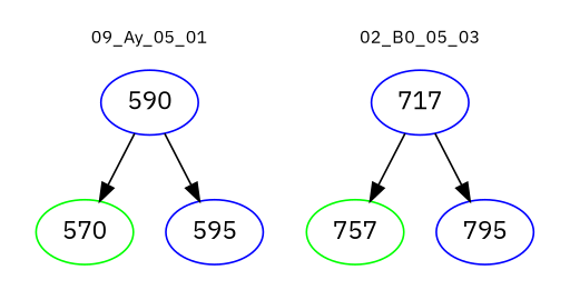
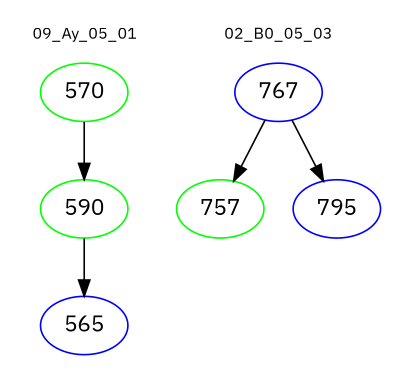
  digraph {
    fontname="IBM Plex Sans"
    node [color=blue fontname="IBM Plex Sans"]
    edge [color=black fontname="IBM Plex Sans"]
-   n1 [label=590]
+   n1 [color=green label=590]
    n2 [color=green label=570]
-   n3 [label=595]
-   n4 [label=717]
+   n3 [label=565]
+   n4 [label=767]
    n5 [color=green label=757]
    n6 [label=795]
    subgraph cluster_1 {
      color=white
      fontsize=10
      label="09_Ay_05_01"
      n1
      n2
      n3
    }
    subgraph cluster_2 {
      color=white
      fontsize=10
      label="02_B0_05_03"
      n4
      n5
      n6
    }
-   n1 -> n2
+   n2 -> n1
    n1 -> n3
    n4 -> n5
    n4 -> n6
  }
